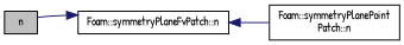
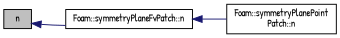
  digraph {
    fontname="Patrick Hand"
    rankdir=LR
    node [color=black fontname="Patrick Hand" fontsize=10 shape=record]
    edge [color=midnightblue dir=back fontname="Patrick Hand" fontsize=10 labelfontname=FreeSans labelfontsize=10 style=solid]
    n1 [fillcolor=grey75 fontcolor=black height=0.2 label=n style=filled width=0.4]
    n2 [height=0.2 label="Foam::symmetryPlaneFvPatch::n" width=0.4]
    n3 [height=0.2 label="Foam::symmetryPlanePoint\lPatch::n" width=0.4]
-   n2 -> n1
+   n1 -> n2
    n2 -> n3
  }
